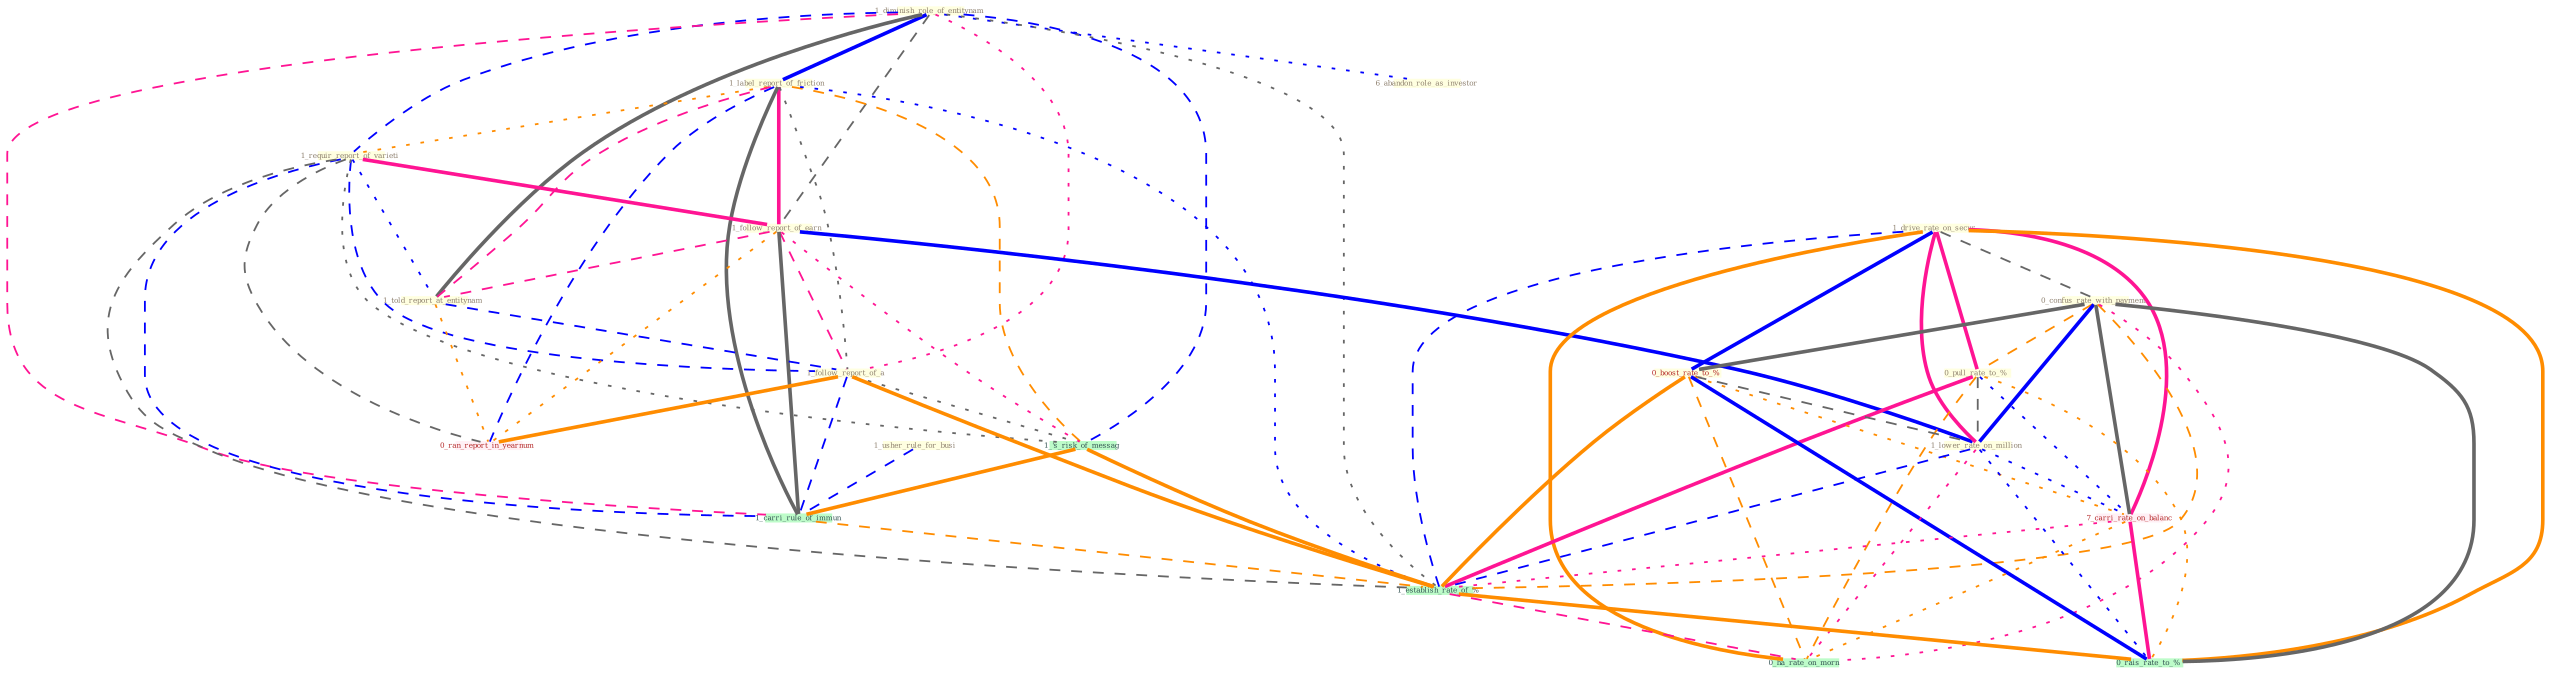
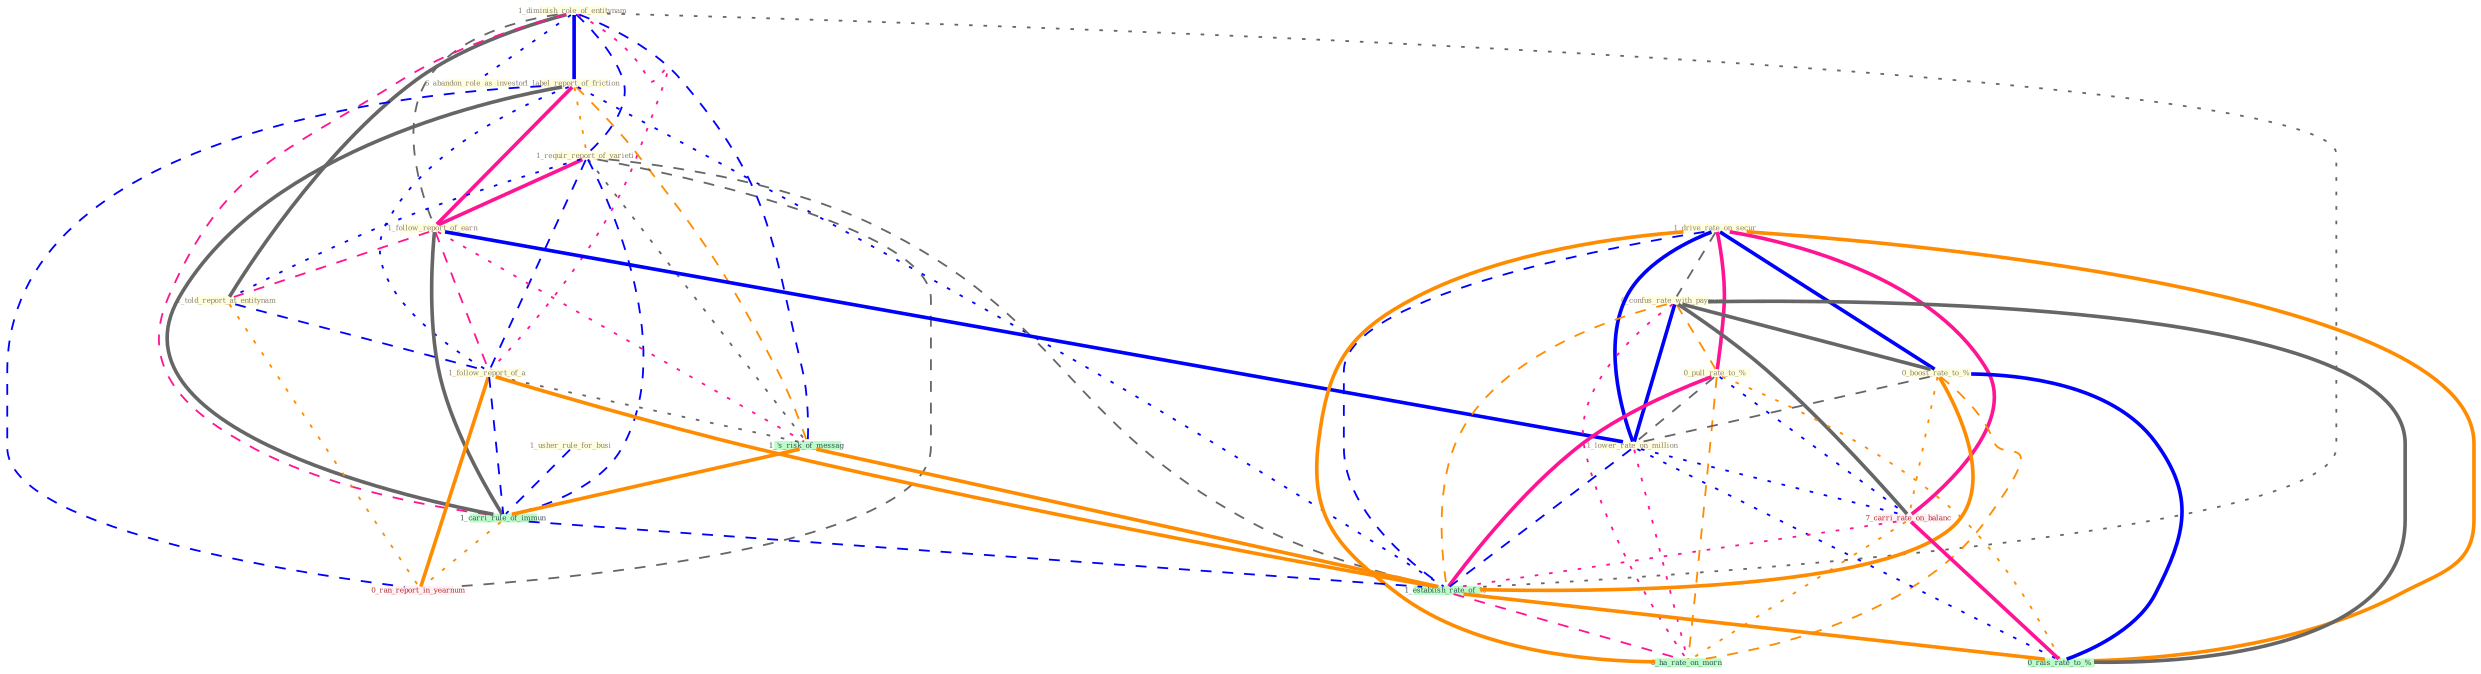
  graph {
    node [color="#ffffe0" fixedsize=true fontcolor="#8b7d6b" fontsize=4 shape=polygon style=filled]
    edge [color=blue style=dashed w=1]
    "1_diminish_role_of_entitynam " [height=.06 width=.5]
    "1_usher_rule_for_busi " [height=.06 width=.5]
    "1_label_report_of_friction " [height=.06 width=.5]
    "1_requir_report_of_varieti " [height=.06 width=.5]
    "1_follow_report_of_earn " [height=.06 width=.5]
    n6 [height=.06 label="6_abandon_role_as_investor" width=.5]
    "1_drive_rate_on_secur " [height=.06 width=.5]
    "1_told_report_at_entitynam " [height=.06 width=.5]
    "0_confus_rate_with_payment " [height=.06 width=.5]
    "0_pull_rate_to_% " [height=.06 width=.5]
-   "0_boost_rate_to_% " [fontcolor="#b22222" height=.06 width=.5]
+   "0_boost_rate_to_% " [height=.06 width=.5]
    "1_lower_rate_on_million " [height=.06 width=.5]
    "1_follow_report_of_a " [height=.06 width=.5]
    n14 [color="#fff0f5" fontcolor="#b22222" height=.06 label="7_carri_rate_on_balanc" width=.5]
    "0_ran_report_in_yearnum " [color="#fff0f5" fontcolor="#b22222" height=.06 width=.5]
    "1_'s_risk_of_messag " [color="#BDFCC9" fontcolor="#2f4f4f" height=.06 width=.5]
    n17 [color="#BDFCC9" fontcolor="#2f4f4f" height=.06 label="1_carri_rule_of_immun" width=.5]
    "1_establish_rate_of_% " [color="#BDFCC9" fontcolor="#2f4f4f" height=.06 width=.5]
    "0_rais_rate_to_% " [color="#BDFCC9" fontcolor="#2f4f4f" height=.06 width=.5]
    "0_ha_rate_on_morn " [color="#BDFCC9" fontcolor="#2f4f4f" height=.06 width=.5]
    subgraph sub_1 {
      "1_diminish_role_of_entitynam "
      "1_usher_rule_for_busi "
      "1_label_report_of_friction "
      "1_requir_report_of_varieti "
      "1_follow_report_of_earn "
      n6
      "1_drive_rate_on_secur "
      "1_told_report_at_entitynam "
      "0_confus_rate_with_payment "
      "0_pull_rate_to_% "
      "0_boost_rate_to_% "
      "1_lower_rate_on_million "
      "1_follow_report_of_a "
    }
    subgraph sub_2 {
      n14
      "0_ran_report_in_yearnum "
    }
    "1_diminish_role_of_entitynam " -- "1_label_report_of_friction " [style=bold]
    "1_diminish_role_of_entitynam " -- "1_requir_report_of_varieti "
    "1_diminish_role_of_entitynam " -- "1_follow_report_of_earn " [color=gray40]
    "1_diminish_role_of_entitynam " -- n6 [style=dotted]
    "1_diminish_role_of_entitynam " -- "1_told_report_at_entitynam " [color=gray40 style=bold]
    "1_diminish_role_of_entitynam " -- "1_follow_report_of_a " [color=deeppink style=dotted]
    "1_diminish_role_of_entitynam " -- "1_'s_risk_of_messag "
    "1_diminish_role_of_entitynam " -- n17 [color=deeppink]
    "1_diminish_role_of_entitynam " -- "1_establish_rate_of_% " [color=gray40 style=dotted]
    "1_usher_rule_for_busi " -- n17
    "1_label_report_of_friction " -- "1_requir_report_of_varieti " [color=darkorange style=dotted w=2]
    "1_label_report_of_friction " -- "1_follow_report_of_earn " [color=deeppink style=bold w=2]
-   "1_label_report_of_friction " -- "1_told_report_at_entitynam " [color=deeppink]
-   "1_label_report_of_friction " -- "1_follow_report_of_a " [color=gray40 style=dotted w=2]
+   "1_label_report_of_friction " -- "1_follow_report_of_a " [style=dotted w=2]
    "1_label_report_of_friction " -- "0_ran_report_in_yearnum "
    "1_label_report_of_friction " -- "1_'s_risk_of_messag " [color=darkorange]
    "1_label_report_of_friction " -- n17 [color=gray40 style=bold]
    "1_label_report_of_friction " -- "1_establish_rate_of_% " [style=dotted]
    "1_requir_report_of_varieti " -- "1_follow_report_of_earn " [color=deeppink style=bold w=2]
    "1_requir_report_of_varieti " -- "1_told_report_at_entitynam " [style=dotted]
    "1_requir_report_of_varieti " -- "1_follow_report_of_a " [w=2]
    "1_requir_report_of_varieti " -- "0_ran_report_in_yearnum " [color=gray40]
    "1_requir_report_of_varieti " -- "1_'s_risk_of_messag " [color=gray40 style=dotted]
    "1_requir_report_of_varieti " -- n17
    "1_requir_report_of_varieti " -- "1_establish_rate_of_% " [color=gray40]
    "1_follow_report_of_earn " -- "1_told_report_at_entitynam " [color=deeppink]
    "1_follow_report_of_earn " -- "1_lower_rate_on_million " [style=bold]
    "1_follow_report_of_earn " -- "1_follow_report_of_a " [color=deeppink w=3]
-   "1_follow_report_of_earn " -- "0_ran_report_in_yearnum " [color=darkorange style=dotted]
+   n17 -- "0_ran_report_in_yearnum " [color=darkorange style=dotted]
    "1_follow_report_of_earn " -- "1_'s_risk_of_messag " [color=deeppink style=dotted]
    "1_follow_report_of_earn " -- n17 [color=gray40 style=bold]
    "1_drive_rate_on_secur " -- "0_confus_rate_with_payment " [color=gray40]
    "1_drive_rate_on_secur " -- "0_pull_rate_to_% " [color=deeppink style=bold]
    "1_drive_rate_on_secur " -- "0_boost_rate_to_% " [style=bold]
-   "1_drive_rate_on_secur " -- "1_lower_rate_on_million " [color=deeppink style=bold w=2]
+   "1_drive_rate_on_secur " -- "1_lower_rate_on_million " [style=bold w=2]
    "1_drive_rate_on_secur " -- n14 [color=deeppink style=bold w=2]
    "1_drive_rate_on_secur " -- "1_establish_rate_of_% "
    "1_drive_rate_on_secur " -- "0_rais_rate_to_% " [color=darkorange style=bold]
    "1_drive_rate_on_secur " -- "0_ha_rate_on_morn " [color=darkorange style=bold w=2]
    "1_told_report_at_entitynam " -- "1_follow_report_of_a "
    "1_told_report_at_entitynam " -- "0_ran_report_in_yearnum " [color=darkorange style=dotted]
    "0_confus_rate_with_payment " -- "0_pull_rate_to_% " [color=darkorange]
    "0_confus_rate_with_payment " -- "0_boost_rate_to_% " [color=gray40 style=bold]
    "0_confus_rate_with_payment " -- "1_lower_rate_on_million " [style=bold]
    "0_confus_rate_with_payment " -- n14 [color=gray40 style=bold]
    "0_confus_rate_with_payment " -- "1_establish_rate_of_% " [color=darkorange]
    "0_confus_rate_with_payment " -- "0_rais_rate_to_% " [color=gray40 style=bold]
    "0_confus_rate_with_payment " -- "0_ha_rate_on_morn " [color=deeppink style=dotted]
    "0_pull_rate_to_% " -- "1_lower_rate_on_million " [color=gray40]
    "0_pull_rate_to_% " -- n14 [style=dotted]
    "0_pull_rate_to_% " -- "1_establish_rate_of_% " [color=deeppink style=bold w=2]
    "0_pull_rate_to_% " -- "0_rais_rate_to_% " [color=darkorange style=dotted w=3]
    "0_pull_rate_to_% " -- "0_ha_rate_on_morn " [color=darkorange]
    "0_boost_rate_to_% " -- "1_lower_rate_on_million " [color=gray40]
    "0_boost_rate_to_% " -- n14 [color=darkorange style=dotted]
    "0_boost_rate_to_% " -- "1_establish_rate_of_% " [color=darkorange style=bold w=2]
    "0_boost_rate_to_% " -- "0_rais_rate_to_% " [style=bold w=3]
    "0_boost_rate_to_% " -- "0_ha_rate_on_morn " [color=darkorange]
    "1_lower_rate_on_million " -- n14 [style=dotted w=2]
    "1_lower_rate_on_million " -- "1_establish_rate_of_% "
    "1_lower_rate_on_million " -- "0_rais_rate_to_% " [style=dotted]
    "1_lower_rate_on_million " -- "0_ha_rate_on_morn " [color=deeppink style=dotted w=2]
    "1_follow_report_of_a " -- "0_ran_report_in_yearnum " [color=darkorange style=bold]
    "1_follow_report_of_a " -- "1_'s_risk_of_messag " [color=gray40 style=dotted]
    "1_follow_report_of_a " -- n17
    "1_follow_report_of_a " -- "1_establish_rate_of_% " [color=darkorange style=bold]
    n14 -- "1_establish_rate_of_% " [color=deeppink style=dotted]
    n14 -- "0_rais_rate_to_% " [color=deeppink style=bold]
    n14 -- "0_ha_rate_on_morn " [color=darkorange style=dotted w=2]
    "1_'s_risk_of_messag " -- n17 [color=darkorange style=bold]
    "1_'s_risk_of_messag " -- "1_establish_rate_of_% " [color=darkorange style=bold]
-   n17 -- "1_establish_rate_of_% " [color=darkorange w=2]
+   n17 -- "1_establish_rate_of_% " [w=2]
    "1_establish_rate_of_% " -- "0_rais_rate_to_% " [color=darkorange style=bold w=2]
    "1_establish_rate_of_% " -- "0_ha_rate_on_morn " [color=deeppink]
  }
